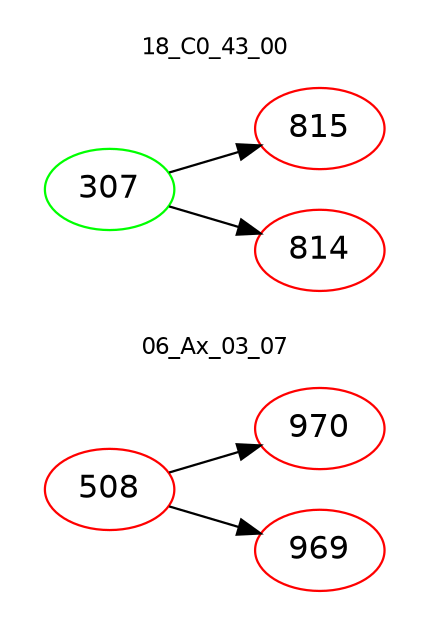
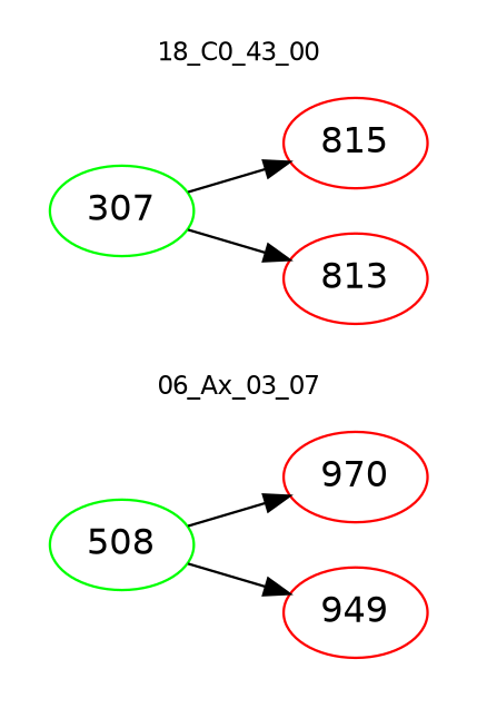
  digraph {
    fontname="DejaVu Sans"
    rankdir=LR
    node [color=red fontname="DejaVu Sans"]
    edge [color=black fontname="DejaVu Sans"]
-   n1 [label=508]
-   n2 [label=969]
+   n1 [color=green label=508]
+   n2 [label=949]
    n3 [label=970]
    n4 [color=green label=307]
-   n5 [label=814]
+   n5 [label=813]
    n6 [label=815]
    subgraph cluster_1 {
      color=white
      fontsize=10
      label="06_Ax_03_07"
      n1
      n2
      n3
    }
    subgraph cluster_2 {
      color=white
      fontsize=10
      label="18_C0_43_00"
      n4
      n5
      n6
    }
    n1 -> n2
    n1 -> n3
    n4 -> n5
    n4 -> n6
  }
